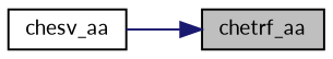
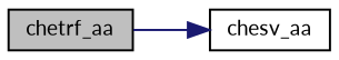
  digraph {
    rankdir=RL
    fontname=Lato
    node [color=black fontname=Lato fontsize=10 shape=record style=filled]
    n1 [fillcolor=grey75 fontcolor=black height=0.2 label=chetrf_aa width=0.4]
    n2 [fillcolor=white height=0.2 label=chesv_aa width=0.4]
-   n1 -> n2 [color=midnightblue dir=back fontname=Lato fontsize=10 labelfontname=Helvetica labelfontsize=10 style=solid]
+   n2 -> n1 [color=midnightblue dir=back fontname=Lato fontsize=10 labelfontname=Helvetica labelfontsize=10 style=solid]
  }
